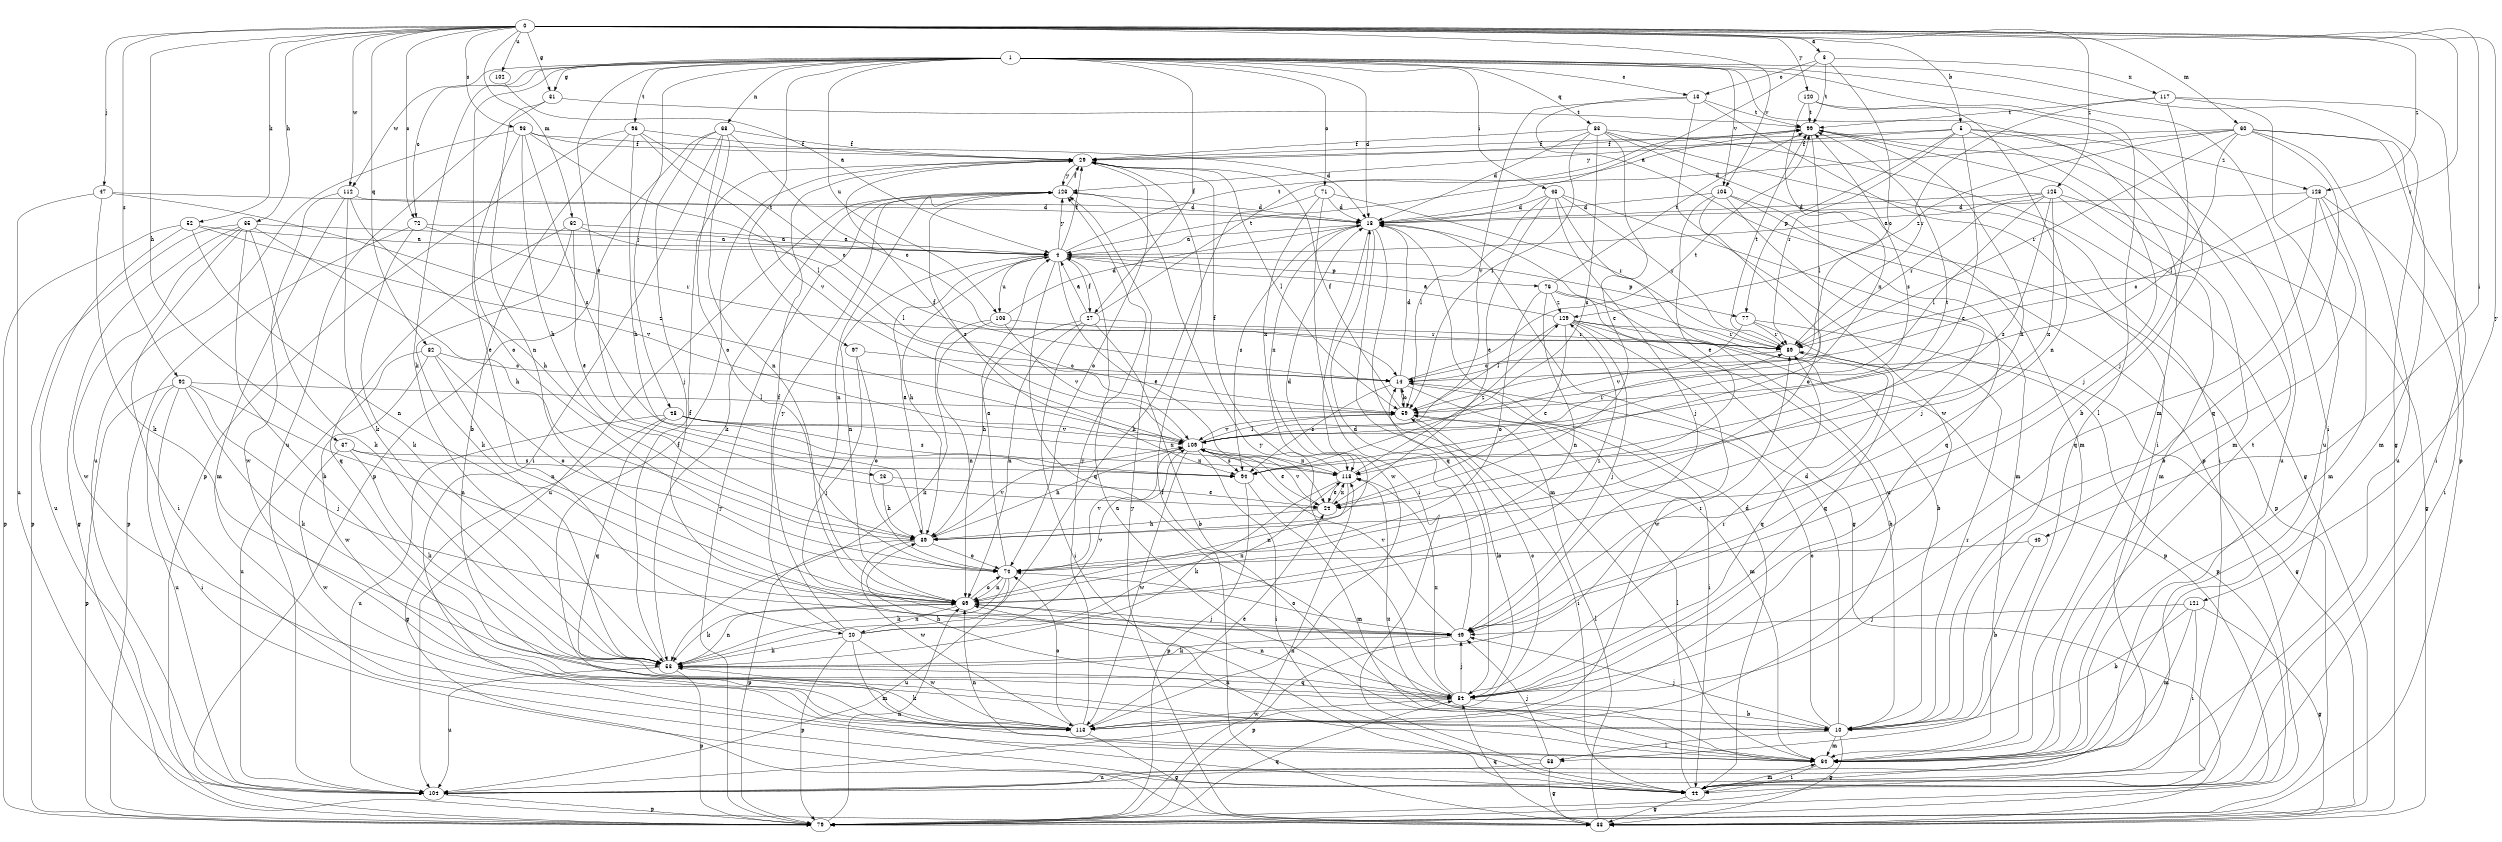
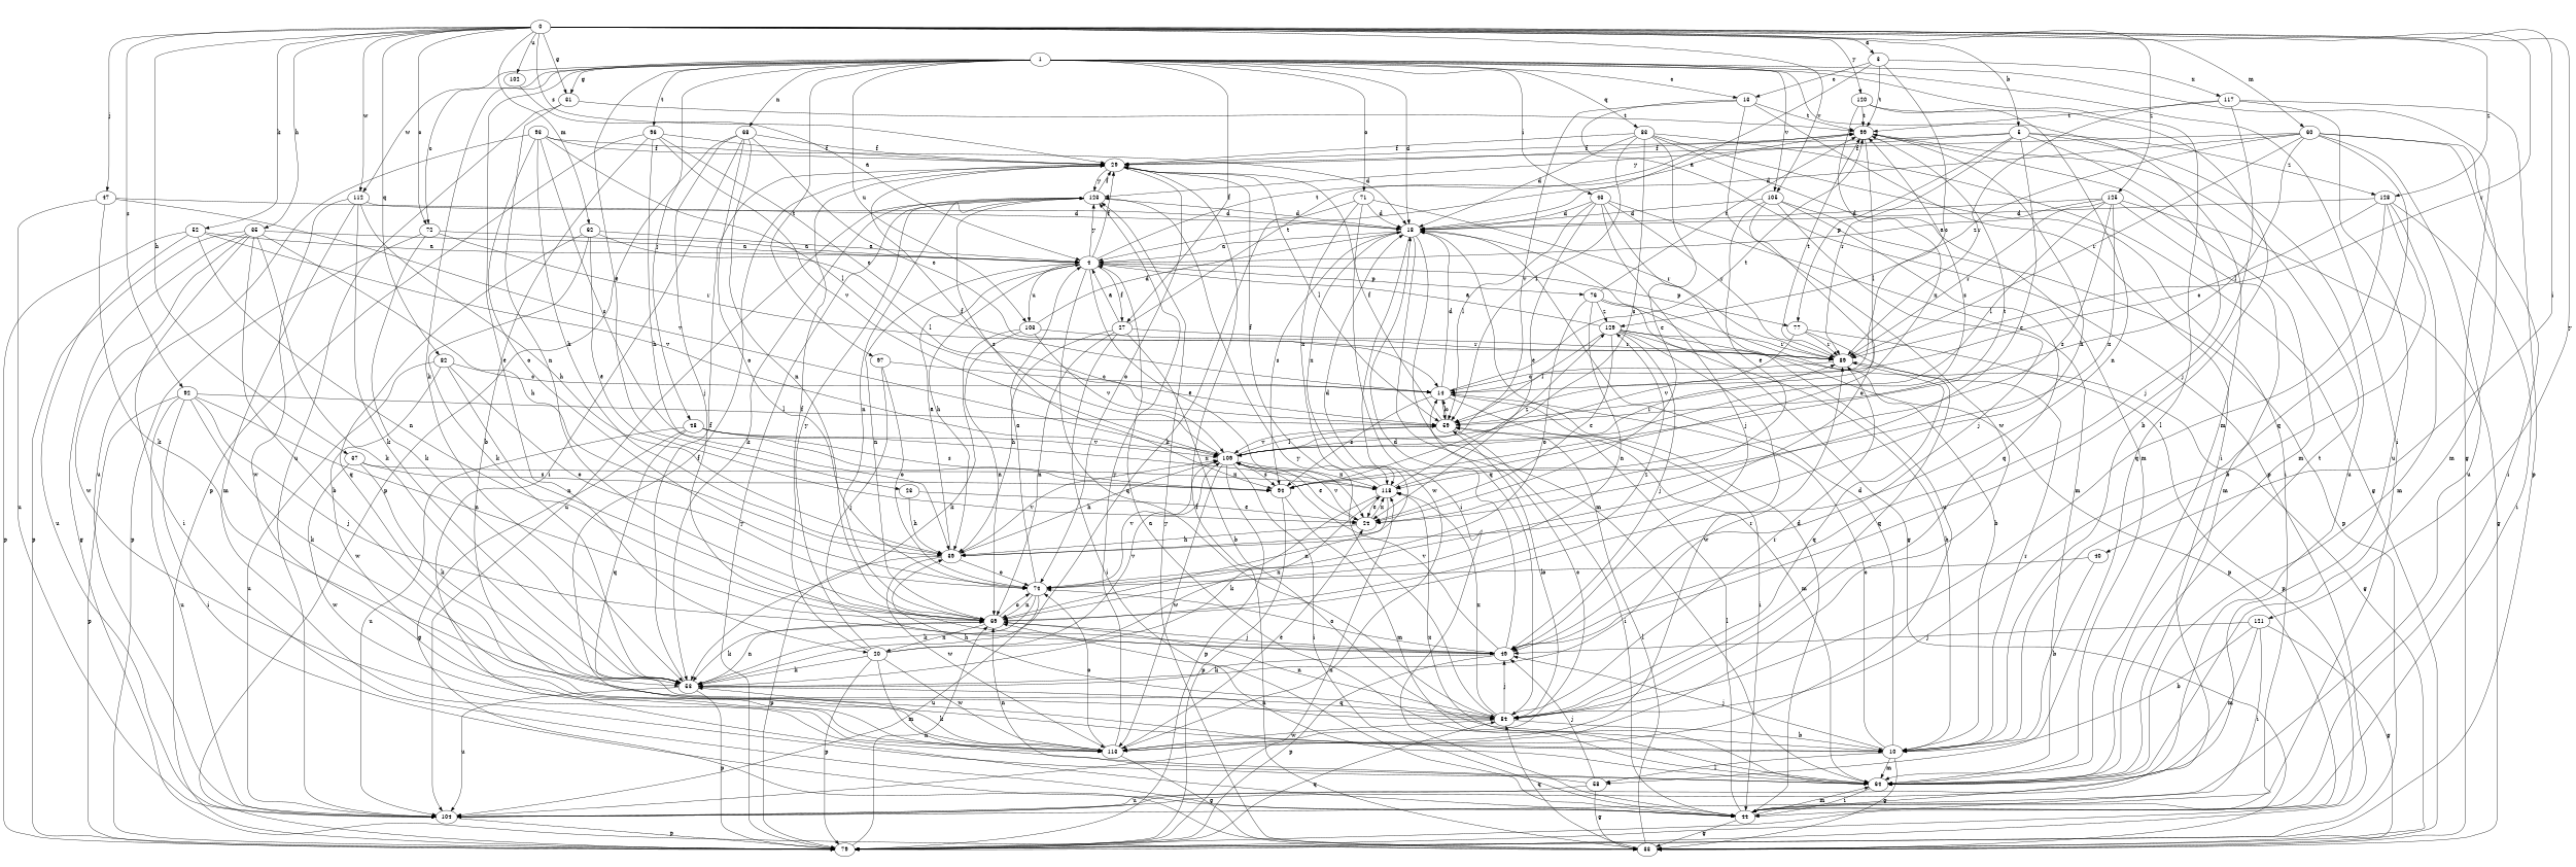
  strict digraph {
    n1 [label=3]
    0
    5
    n4 [label=72]
    31
    35
    37
    40
    47
    52
    60
    62
    82
    89
    92
    93
    102
    105
    112
    120
    121
    125
    128
    13
    4
    14
    99
    117
    24
    29
    77
    123
    49
    104
    53
    79
    69
    33
    44
    39
    10
    113
    94
    118
    74
    18
    109
    64
    84
    59
    129
    1
    20
    23
    27
    43
    48
    58
    68
    71
    83
    96
    97
    103
    76
    n1 -> 13 [label=c]
    n1 -> 4 [label=a]
    n1 -> 14 [label=c]
    n1 -> 99 [label=t]
    n1 -> 117 [label=x]
    0 -> n1 [label=a]
    0 -> 5 [label=b]
    0 -> n4 [label=c]
    0 -> 31 [label=g]
    0 -> 35 [label=h]
    0 -> 37 [label=h]
    0 -> 40 [label=i]
    0 -> 47 [label=j]
    0 -> 52 [label=k]
    0 -> 60 [label=m]
    0 -> 62 [label=m]
    0 -> 82 [label=q]
    0 -> 89 [label=r]
    0 -> 92 [label=s]
-   0 -> 93 [label=s]
+   0 -> 29 [label=s]
    0 -> 102 [label=u]
    0 -> 105 [label=v]
    0 -> 112 [label=w]
    0 -> 120 [label=y]
    0 -> 121 [label=y]
    0 -> 125 [label=z]
    0 -> 128 [label=z]
    5 -> 89 [label=r]
    5 -> 128 [label=z]
    5 -> 24 [label=e]
    5 -> 29 [label=f]
    5 -> 77 [label=p]
    5 -> 123 [label=y]
    5 -> 49 [label=j]
    5 -> 104 [label=u]
    n4 -> 89 [label=r]
    n4 -> 4 [label=a]
    n4 -> 53 [label=k]
    n4 -> 79 [label=p]
    31 -> 99 [label=t]
    31 -> 104 [label=u]
    31 -> 69 [label=n]
    35 -> 4 [label=a]
    35 -> 53 [label=k]
    35 -> 79 [label=p]
    35 -> 33 [label=g]
    35 -> 44 [label=i]
    35 -> 39 [label=h]
    35 -> 10 [label=b]
    35 -> 113 [label=w]
    37 -> 53 [label=k]
    37 -> 113 [label=w]
    37 -> 94 [label=s]
    37 -> 118 [label=x]
    40 -> 10 [label=b]
    40 -> 74 [label=o]
    47 -> 104 [label=u]
    47 -> 53 [label=k]
    47 -> 18 [label=d]
-   47 -> 109 [label=z]
+   47 -> 109 [label=v]
    52 -> 4 [label=a]
    52 -> 104 [label=u]
    52 -> 79 [label=p]
    52 -> 69 [label=n]
    52 -> 109 [label=v]
    60 -> 89 [label=r]
    60 -> 29 [label=f]
    60 -> 104 [label=u]
    60 -> 44 [label=i]
    60 -> 18 [label=d]
    60 -> 64 [label=m]
    60 -> 84 [label=q]
    60 -> 59 [label=l]
    60 -> 129 [label=z]
    62 -> 4 [label=a]
    62 -> 24 [label=e]
    62 -> 53 [label=k]
    62 -> 84 [label=q]
    62 -> 59 [label=l]
    82 -> 14 [label=c]
    82 -> 104 [label=u]
    82 -> 69 [label=n]
    82 -> 113 [label=w]
    82 -> 74 [label=o]
    89 -> 14 [label=c]
    89 -> 99 [label=t]
    89 -> 84 [label=q]
    92 -> 49 [label=j]
    92 -> 104 [label=u]
    92 -> 53 [label=k]
    92 -> 79 [label=p]
    92 -> 69 [label=n]
    92 -> 44 [label=i]
    92 -> 59 [label=l]
    93 -> 29 [label=f]
    93 -> 104 [label=u]
    93 -> 39 [label=h]
    93 -> 94 [label=s]
    93 -> 74 [label=o]
    93 -> 18 [label=d]
    93 -> 59 [label=l]
    102 -> 4 [label=a]
    105 -> 24 [label=e]
    105 -> 49 [label=j]
    105 -> 79 [label=p]
    105 -> 74 [label=o]
    105 -> 18 [label=d]
    105 -> 84 [label=q]
    112 -> 53 [label=k]
    112 -> 39 [label=h]
    112 -> 113 [label=w]
    112 -> 18 [label=d]
    112 -> 64 [label=m]
    120 -> 99 [label=t]
    120 -> 69 [label=n]
    120 -> 10 [label=b]
    120 -> 118 [label=x]
    121 -> 49 [label=j]
    121 -> 33 [label=g]
    121 -> 44 [label=i]
    121 -> 10 [label=b]
    121 -> 64 [label=m]
    125 -> 89 [label=r]
    125 -> 4 [label=a]
    125 -> 33 [label=g]
    125 -> 94 [label=s]
    125 -> 118 [label=x]
    125 -> 18 [label=d]
    125 -> 64 [label=m]
    125 -> 59 [label=l]
    128 -> 14 [label=c]
    128 -> 44 [label=i]
    128 -> 10 [label=b]
    128 -> 18 [label=d]
    128 -> 64 [label=m]
    128 -> 84 [label=q]
    13 -> 99 [label=t]
    13 -> 79 [label=p]
    13 -> 44 [label=i]
    13 -> 113 [label=w]
    13 -> 109 [label=v]
    4 -> 99 [label=t]
    4 -> 24 [label=e]
    4 -> 29 [label=f]
    4 -> 77 [label=p]
    4 -> 123 [label=y]
    4 -> 69 [label=n]
    4 -> 39 [label=h]
    4 -> 84 [label=q]
    4 -> 27 [label=f]
    4 -> 103 [label=u]
    4 -> 76 [label=p]
    14 -> 99 [label=t]
    14 -> 44 [label=i]
    14 -> 94 [label=s]
    14 -> 18 [label=d]
    14 -> 64 [label=m]
    14 -> 59 [label=l]
    99 -> 29 [label=f]
    99 -> 39 [label=h]
    99 -> 64 [label=m]
    99 -> 59 [label=l]
    117 -> 89 [label=r]
    117 -> 99 [label=t]
    117 -> 49 [label=j]
    117 -> 104 [label=u]
    117 -> 79 [label=p]
    24 -> 39 [label=h]
    24 -> 118 [label=x]
    24 -> 109 [label=v]
    29 -> 123 [label=y]
    29 -> 74 [label=o]
    29 -> 59 [label=l]
    77 -> 89 [label=r]
    77 -> 79 [label=p]
    77 -> 109 [label=v]
    77 -> 84 [label=q]
    123 -> 29 [label=f]
    123 -> 104 [label=u]
    123 -> 53 [label=k]
    123 -> 69 [label=n]
    123 -> 94 [label=s]
    123 -> 18 [label=d]
    49 -> 53 [label=k]
    49 -> 79 [label=p]
    49 -> 74 [label=o]
    49 -> 18 [label=d]
    49 -> 109 [label=v]
    104 -> 79 [label=p]
    53 -> 89 [label=r]
    53 -> 29 [label=f]
    53 -> 104 [label=u]
    53 -> 79 [label=p]
    53 -> 69 [label=n]
    53 -> 84 [label=q]
    79 -> 123 [label=y]
    79 -> 69 [label=n]
    79 -> 118 [label=x]
    79 -> 84 [label=q]
    69 -> 49 [label=j]
    69 -> 53 [label=k]
    69 -> 74 [label=o]
    69 -> 129 [label=z]
    69 -> 20 [label=x]
    33 -> 29 [label=f]
    33 -> 123 [label=y]
    33 -> 84 [label=q]
    33 -> 59 [label=l]
    44 -> 33 [label=g]
    44 -> 18 [label=d]
    44 -> 64 [label=m]
    44 -> 59 [label=l]
    39 -> 4 [label=a]
    39 -> 79 [label=p]
    39 -> 113 [label=w]
    39 -> 74 [label=o]
    39 -> 18 [label=d]
    39 -> 109 [label=v]
    10 -> 89 [label=r]
    10 -> 14 [label=c]
    10 -> 49 [label=j]
    10 -> 33 [label=g]
    10 -> 18 [label=d]
    10 -> 64 [label=m]
    10 -> 58 [label=l]
    113 -> 14 [label=c]
    113 -> 24 [label=e]
    113 -> 29 [label=f]
    113 -> 123 [label=y]
    113 -> 53 [label=k]
    113 -> 33 [label=g]
    113 -> 74 [label=o]
    94 -> 99 [label=t]
    94 -> 79 [label=p]
    94 -> 64 [label=m]
    118 -> 24 [label=e]
    118 -> 29 [label=f]
    118 -> 53 [label=k]
    118 -> 69 [label=n]
    118 -> 129 [label=z]
    74 -> 4 [label=a]
    74 -> 104 [label=u]
    74 -> 53 [label=k]
    74 -> 69 [label=n]
    74 -> 109 [label=v]
    18 -> 4 [label=a]
    18 -> 33 [label=g]
    18 -> 113 [label=w]
    18 -> 94 [label=s]
    18 -> 118 [label=x]
    18 -> 64 [label=m]
    18 -> 84 [label=q]
    109 -> 89 [label=r]
    109 -> 99 [label=s]
    109 -> 24 [label=e]
    109 -> 29 [label=f]
+   109 -> 79 [label=p]
    109 -> 44 [label=i]
    109 -> 39 [label=h]
    109 -> 113 [label=w]
    109 -> 94 [label=s]
    109 -> 118 [label=x]
    109 -> 59 [label=l]
    64 -> 4 [label=a]
    64 -> 99 [label=t]
    64 -> 69 [label=n]
    64 -> 44 [label=i]
    64 -> 118 [label=x]
    84 -> 89 [label=r]
    84 -> 123 [label=y]
    84 -> 49 [label=j]
    84 -> 69 [label=n]
    84 -> 39 [label=h]
    84 -> 10 [label=b]
    84 -> 113 [label=w]
    84 -> 118 [label=x]
    84 -> 59 [label=l]
    59 -> 14 [label=c]
    59 -> 29 [label=f]
    59 -> 44 [label=i]
    59 -> 109 [label=v]
    129 -> 89 [label=r]
    129 -> 4 [label=a]
    129 -> 24 [label=e]
    129 -> 49 [label=j]
    129 -> 33 [label=g]
    129 -> 10 [label=b]
    129 -> 113 [label=w]
    129 -> 59 [label=l]
    1 -> n4 [label=c]
    1 -> 31 [label=g]
    1 -> 105 [label=v]
    1 -> 112 [label=w]
    1 -> 13 [label=c]
    1 -> 53 [label=k]
    1 -> 33 [label=g]
    1 -> 44 [label=i]
    1 -> 18 [label=d]
    1 -> 64 [label=m]
    1 -> 20 [label=e]
    1 -> 23 [label=e]
    1 -> 27 [label=f]
    1 -> 43 [label=i]
    1 -> 48 [label=j]
    1 -> 58 [label=l]
    1 -> 68 [label=n]
    1 -> 71 [label=o]
    1 -> 83 [label=q]
    1 -> 96 [label=t]
    1 -> 97 [label=t]
    1 -> 103 [label=u]
    20 -> 29 [label=f]
    20 -> 123 [label=y]
    20 -> 53 [label=k]
    20 -> 79 [label=p]
    20 -> 113 [label=w]
    20 -> 118 [label=x]
    20 -> 109 [label=v]
    20 -> 64 [label=m]
    23 -> 24 [label=e]
    23 -> 39 [label=h]
    27 -> 89 [label=r]
    27 -> 4 [label=a]
    27 -> 99 [label=t]
    27 -> 69 [label=n]
    27 -> 44 [label=i]
    27 -> 39 [label=h]
    27 -> 10 [label=b]
    43 -> 89 [label=r]
    43 -> 24 [label=e]
    43 -> 49 [label=j]
    43 -> 104 [label=u]
    43 -> 18 [label=d]
    43 -> 64 [label=m]
    43 -> 59 [label=l]
    48 -> 104 [label=u]
    48 -> 33 [label=g]
    48 -> 94 [label=s]
    48 -> 118 [label=x]
    48 -> 109 [label=v]
    48 -> 84 [label=q]
    58 -> 49 [label=j]
    58 -> 104 [label=u]
    58 -> 69 [label=n]
    58 -> 33 [label=g]
    68 -> 14 [label=c]
    68 -> 29 [label=f]
    68 -> 49 [label=j]
    68 -> 79 [label=p]
    68 -> 69 [label=n]
    68 -> 44 [label=i]
    68 -> 74 [label=o]
    71 -> 89 [label=r]
    71 -> 53 [label=k]
    71 -> 44 [label=i]
    71 -> 118 [label=x]
    71 -> 18 [label=d]
    83 -> 24 [label=e]
    83 -> 29 [label=f]
    83 -> 33 [label=g]
    83 -> 44 [label=i]
    83 -> 94 [label=s]
    83 -> 18 [label=d]
    83 -> 64 [label=m]
    83 -> 59 [label=l]
    96 -> 14 [label=c]
    96 -> 29 [label=f]
    96 -> 79 [label=p]
    96 -> 39 [label=h]
    96 -> 10 [label=b]
    96 -> 109 [label=v]
    97 -> 14 [label=c]
    97 -> 49 [label=j]
    97 -> 74 [label=o]
    103 -> 89 [label=r]
    103 -> 53 [label=k]
    103 -> 69 [label=n]
    103 -> 18 [label=d]
    103 -> 109 [label=v]
    76 -> 99 [label=t]
    76 -> 79 [label=p]
    76 -> 69 [label=n]
    76 -> 10 [label=b]
    76 -> 74 [label=o]
    76 -> 129 [label=z]
  }
